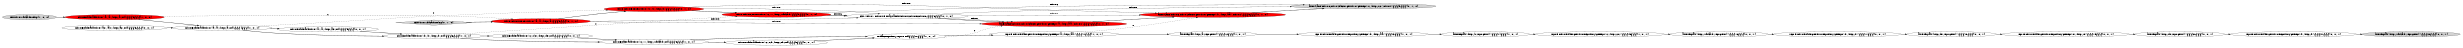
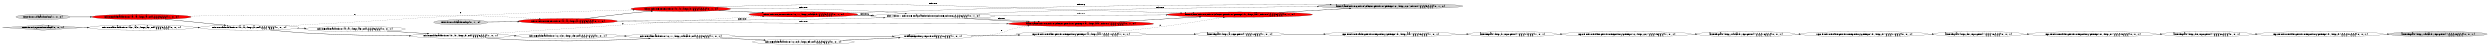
  digraph {
    rankdir=LR
    node [fillcolor=white shape=ellipse style=filled]
    edge [style=bold]
    n1 [label="repo = mirrorBuilder.getMirrorRepository(getRepo(\"f\",\"http://f\"))@@@21@@@['0', '0', '1']"]
    n2 [fillcolor=lightgray label="assertEquals(\"http://wildcard\",repo.getUrl())@@@22@@@['0', '0', '1']"]
    n3 [fillcolor=red label="Mirror mirrorA = newMirror(\"a\",\"a\",\"http://a\")@@@3@@@['0', '1', '0']"]
    n4 [label="List<Mirror> mirrors = Arrays.asList(mirrorA,mirrorB,mirrorC)@@@6@@@['0', '1', '0']"]
    n5 [fillcolor=red label="Mirror mirrorB = newMirror(\"b\",\"b\",\"http://b\")@@@4@@@['0', '1', '0']"]
    n6 [fillcolor=red label="assertSame(mirrorA,mirrorSelector.getMirror(getRepo(\"a\",\"http://a.a\"),mirrors))@@@7@@@['0', '1', '0']"]
    n7 [fillcolor=lightgray label="assertSame(mirrorC,mirrorSelector.getMirror(getRepo(\"c\",\"http://c.c\"),mirrors))@@@9@@@['0', '1', '0']"]
    n8 [fillcolor=red label="assertSame(mirrorB,mirrorSelector.getMirror(getRepo(\"b\",\"http://a.a\"),mirrors))@@@8@@@['0', '1', '0']"]
    n9 [fillcolor=red label="Mirror mirrorC = newMirror(\"c\",\"*\",\"http://wildcard\")@@@5@@@['0', '1', '0']"]
    n10 [label="mirrorBuilder.addMirror(\"c\",\"e,f\",\"http://ef\",null)@@@9@@@['0', '0', '1']"]
    n11 [label="ArtifactRepository repo = null@@@10@@@['1', '0', '1']"]
    n12 [label="repo = mirrorBuilder.getMirrorRepository(getRepo(\"a\",\"http://a.a\"))@@@11@@@['1', '0', '1']"]
    n13 [label="mirrorBuilder.addMirror(\"a\",\"a\",\"http://a3\",null)@@@5@@@['0', '0', '1']"]
    n14 [label="mirrorBuilder.addMirror(\"b\",\"b\",\"http://b\",null)@@@6@@@['1', '0', '1']"]
    n15 [label="mirrorBuilder.addMirror(\"c\",\"*\",\"http://wildcard\",null)@@@8@@@['1', '0', '1']"]
    n16 [label="mirrorBuilder.addMirror(\"c\",\"d,e\",\"http://de\",null)@@@7@@@['0', '0', '1']"]
    n17 [fillcolor=lightgray label="testMirrorWildcardLookup['1', '0', '0']"]
    n18 [fillcolor=red label="mirrorBuilder.addMirror(\"a\",\"a\",\"http://a\",null)@@@3@@@['1', '0', '0']"]
    n19 [label="mirrorBuilder.addMirror(\"a\",\"a\",\"http://a\",null)@@@4@@@['1', '0', '1']"]
-   n20 [fillcolor=lightgray label="testMirrorWildcardLookup['0', '1', '0']" shape=diamond]
+   n20 [fillcolor=lightgray label="testMirrorWildcardLookup['0', '1', '0']"]
    n21 [label="repo = mirrorBuilder.getMirrorRepository(getRepo(\"d\",\"http://d\"))@@@17@@@['0', '0', '1']"]
    n22 [label="assertEquals(\"http://de\",repo.getUrl())@@@18@@@['0', '0', '1']"]
    n23 [label="repo = mirrorBuilder.getMirrorRepository(getRepo(\"e\",\"http://e\"))@@@19@@@['0', '0', '1']"]
    n24 [label="assertEquals(\"http://a\",repo.getUrl())@@@12@@@['1', '0', '1']"]
    n25 [label="repo = mirrorBuilder.getMirrorRepository(getRepo(\"c\",\"http://c.c\"))@@@15@@@['1', '0', '1']"]
    n26 [label="assertEquals(\"http://wildcard\",repo.getUrl())@@@16@@@['0', '0', '1']"]
    n27 [label="assertEquals(\"http://b\",repo.getUrl())@@@14@@@['1', '0', '1']"]
    n28 [label="assertEquals(\"http://de\",repo.getUrl())@@@20@@@['0', '0', '1']"]
    n29 [label="repo = mirrorBuilder.getMirrorRepository(getRepo(\"b\",\"http://a.a\"))@@@13@@@['1', '0', '1']"]
+   n30 [fillcolor=lightgray label="testMirrorStopOnFirstMatch['0', '0', '1']" shape=diamond]
    n31 [label="mirrorBuilder.addMirror(\"a2\",\"a,b\",\"http://a2\",null)@@@3@@@['0', '0', '1']"]
    n1 -> n2
    n3 -> n4 [label=mirrorA style=solid]
    n3 -> n5
    n3 -> n6 [label=mirrorA style=solid]
    n4 -> n6 [label=mirrors style=solid]
    n4 -> n6
    n4 -> n7 [label=mirrors style=solid]
    n4 -> n8 [label=mirrors style=solid]
    n5 -> n4 [label=mirrorB style=solid]
    n5 -> n8 [label=mirrorB style=solid]
    n5 -> n9
    n6 -> n8
    n8 -> n7
    n9 -> n4
    n9 -> n4 [label=mirrorC style=solid]
    n9 -> n7 [label=mirrorC style=solid]
    n10 -> n11
    n11 -> n6 [label=0 style=dashed]
    n11 -> n12
    n12 -> n8 [label=0 style=dashed]
    n12 -> n24
    n13 -> n14
    n14 -> n9 [label=0 style=dashed]
    n14 -> n15
    n14 -> n16
    n15 -> n10
    n15 -> n11
    n16 -> n15
    n17 -> n18
    n18 -> n3 [label=0 style=dashed]
    n18 -> n19
    n19 -> n5 [label=0 style=dashed]
    n19 -> n13
    n19 -> n14
    n20 -> n3
    n21 -> n22
    n22 -> n23
    n23 -> n28
    n24 -> n29
    n25 -> n26
    n26 -> n21
    n27 -> n25
    n28 -> n1
    n29 -> n27
+   n30 -> n31
    n31 -> n19
  }
